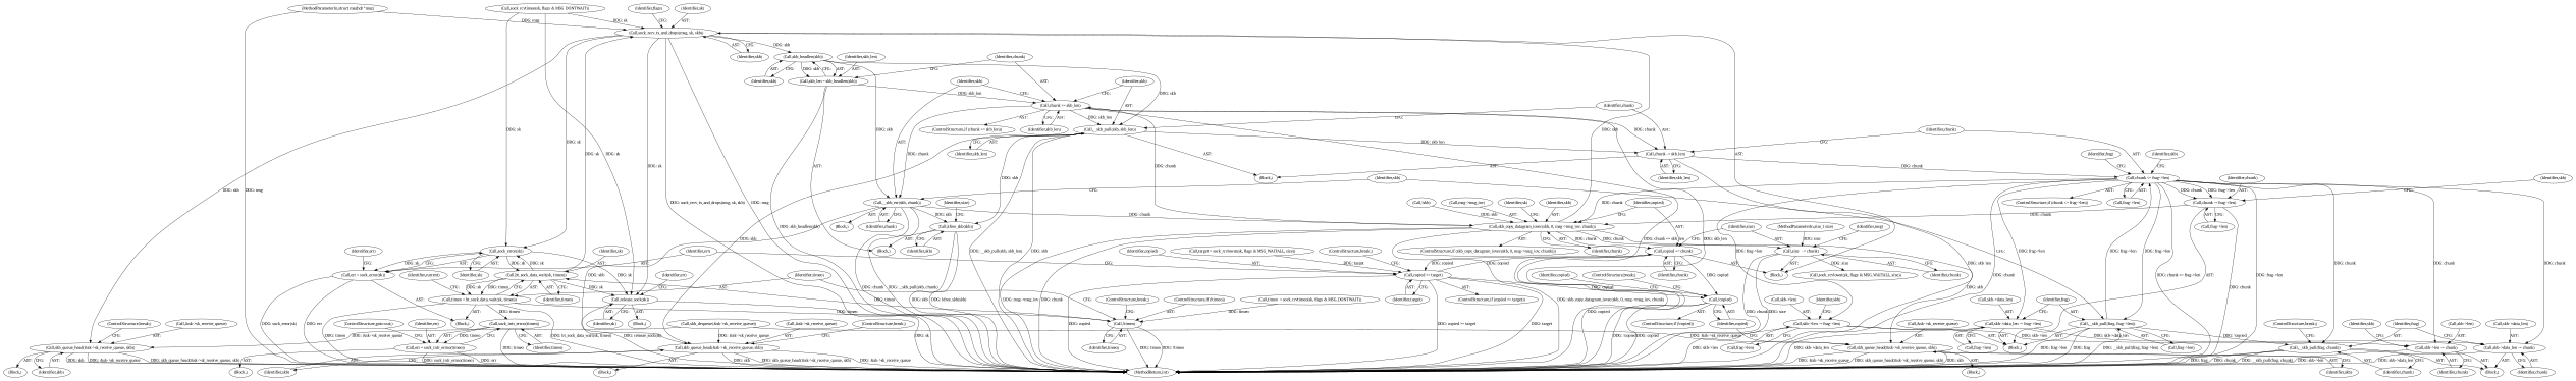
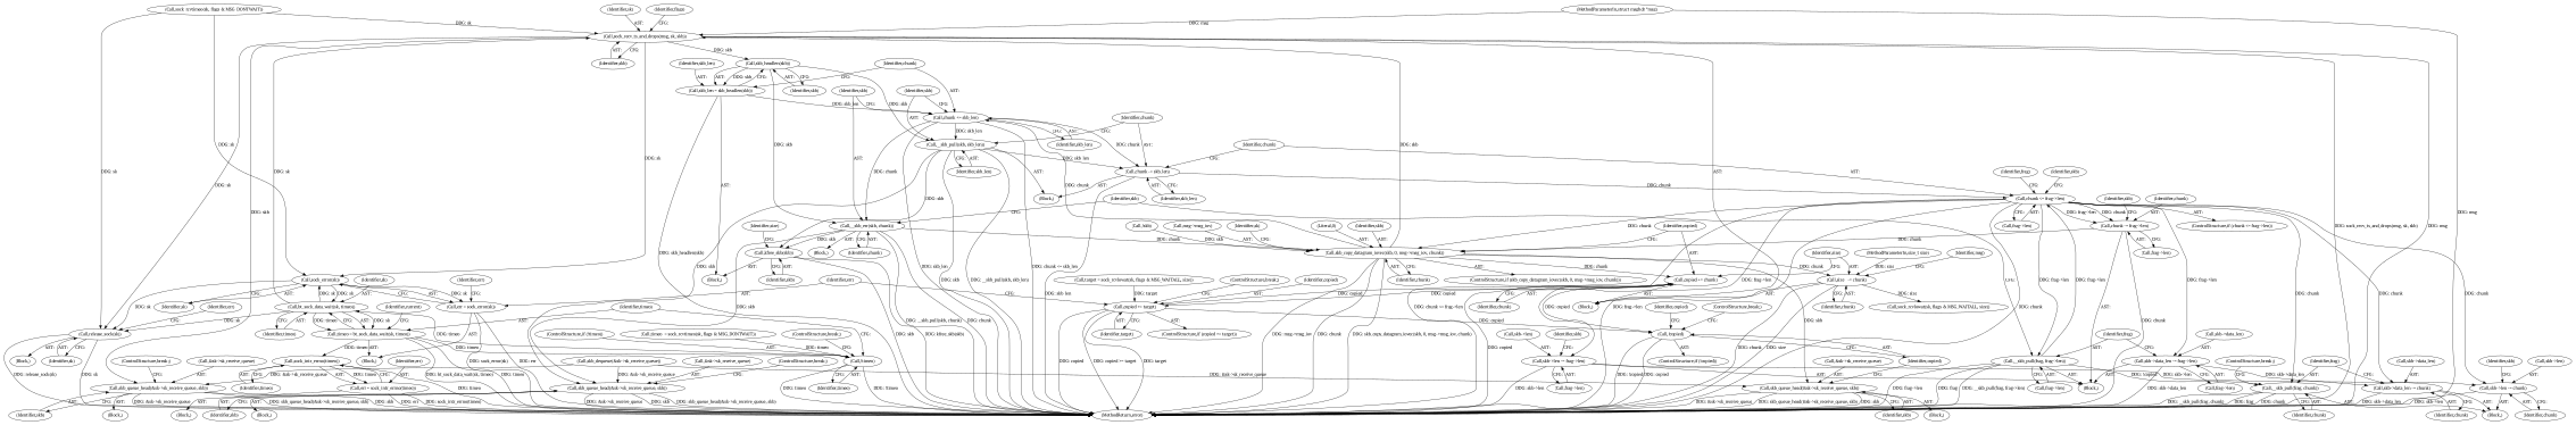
  digraph {
    fontname="PT Serif"
    node [fontname="PT Serif"]
    edge [fontname="PT Serif"]
    n1 [label="(MethodParameterIn,struct msghdr *msg)"]
    n2 [label="(Call,sock_recv_ts_and_drops(msg, sk, skb))"]
-   n3 [label="(MethodReturn,int)"]
+   n3 [label="(MethodReturn,error)"]
    n4 [label="(Call,sock_error(sk))"]
    n5 [label="(Call,release_sock(sk))"]
    n6 [label="(Call,skb_headlen(skb))"]
    n7 [label="(Call,skb_queue_head(&sk->sk_receive_queue, skb))"]
    n8 [label="(Identifier,skb)"]
    n9 [label="(Block,)"]
    n10 [label="(Call,err = sock_error(sk))"]
    n11 [label="(Call,bt_sock_data_wait(sk, timeo))"]
    n12 [label="(Identifier,sk)"]
    n13 [label="(Identifier,sk)"]
    n14 [label="(Block,)"]
    n15 [label="(Call,skb_len = skb_headlen(skb))"]
    n16 [label="(Call,__skb_err(skb, chunk))"]
    n17 [label="(Call,__skb_pull(skb, skb_len))"]
    n18 [label="(Identifier,skb)"]
    n19 [label="(Identifier,skb)"]
    n20 [label="(Block,)"]
    n21 [label="(Block,)"]
    n22 [label="(Call,timeo = bt_sock_data_wait(sk, timeo))"]
    n23 [label="(Identifier,timeo)"]
    n24 [label="(Call,!timeo)"]
    n25 [label="(Call,sock_intr_errno(timeo))"]
    n26 [label="(Identifier,timeo)"]
    n27 [label="(Call,err = sock_intr_errno(timeo))"]
    n28 [label="(Identifier,timeo)"]
    n29 [label="(ControlStructure,if (!timeo))"]
    n30 [label="(Block,)"]
    n31 [label="(Call,chunk <= skb_len)"]
    n32 [label="(Block,)"]
    n33 [label="(Call,skb_copy_datagram_iovec(skb, 0, msg->msg_iov, chunk))"]
    n34 [label="(Call,skb_queue_head(&sk->sk_receive_queue, skb))"]
    n35 [label="(Call,kfree_skb(skb))"]
    n36 [label="(Block,)"]
    n37 [label="(Identifier,chunk)"]
    n38 [label="(Call,chunk -= skb_len)"]
    n39 [label="(Identifier,skb_len)"]
    n40 [label="(Block,)"]
    n41 [label="(Identifier,skb_len)"]
-   n42 [label="(ControlStructure,if (chunk <= skb_len))"]
    n43 [label="(Call,chunk <= frag->len)"]
    n44 [label="(Identifier,skb_len)"]
    n45 [label="(Call,skb_queue_head(&sk->sk_receive_queue, skb))"]
    n46 [label="(Call,copied += chunk)"]
    n47 [label="(Call,size   -= chunk)"]
    n48 [label="(ControlStructure,if (skb_copy_datagram_iovec(skb, 0, msg->msg_iov, chunk)))"]
    n49 [label="(Identifier,chunk)"]
    n50 [label="(Block,)"]
    n51 [label="(Identifier,skb)"]
    n52 [label="(Identifier,skb)"]
    n53 [label="(Block,)"]
    n54 [label="(Identifier,skb)"]
    n55 [label="(Call,copied >= target)"]
    n56 [label="(Call,!copied)"]
    n57 [label="(Identifier,chunk)"]
    n58 [label="(Identifier,chunk)"]
    n59 [label="(Call,sock_rcvlowat(sk, flags & MSG_WAITALL, size))"]
    n60 [label="(Identifier,target)"]
    n61 [label="(ControlStructure,if (copied >= target))"]
    n62 [label="(Identifier,copied)"]
    n63 [label="(ControlStructure,if (!copied))"]
    n64 [label="(Call,skb->len -= chunk)"]
    n65 [label="(Call,skb->data_len -= chunk)"]
    n66 [label="(Call,__skb_pull(frag, chunk))"]
    n67 [label="(Call,chunk -= frag->len)"]
    n68 [label="(Call,skb->len -= frag->len)"]
    n69 [label="(Call,skb->data_len -= frag->len)"]
    n70 [label="(Call,__skb_pull(frag, frag->len))"]
    n71 [label="(ControlStructure,if (chunk <= frag->len))"]
    n72 [label="(Call,frag->len)"]
    n73 [label="(Identifier,chunk)"]
    n74 [label="(Block,)"]
    n75 [label="(Identifier,chunk)"]
    n76 [label="(Identifier,chunk)"]
    n77 [label="(Block,)"]
    n78 [label="(Call,frag->len)"]
    n79 [label="(Call,frag->len)"]
    n80 [label="(Call,frag->len)"]
    n81 [label="(Call,frag->len)"]
    n82 [label="(Identifier,chunk)"]
    n83 [label="(Identifier,frag)"]
    n84 [label="(Identifier,skb)"]
    n85 [label="(Identifier,sk)"]
    n86 [label="(Identifier,err)"]
    n87 [label="(Identifier,frag)"]
    n88 [label="(MethodParameterIn,size_t size)"]
    n89 [label="(Identifier,frag)"]
    n90 [label="(Identifier,chunk)"]
    n91 [label="(Call,skb->len)"]
    n92 [label="(Identifier,copied)"]
    n93 [label="(Identifier,skb)"]
    n94 [label="(Identifier,chunk)"]
    n95 [label="(Call,timeo  = sock_rcvtimeo(sk, flags & MSG_DONTWAIT))"]
    n96 [label="(Call,skb->len)"]
    n97 [label="(ControlStructure,break;)"]
    n98 [label="(Call,!skb)"]
    n99 [label="(Identifier,skb)"]
    n100 [label="(Call,skb->data_len)"]
    n101 [label="(Identifier,current)"]
    n102 [label="(Call,sock_rcvtimeo(sk, flags & MSG_DONTWAIT))"]
    n103 [label="(Identifier,skb)"]
    n104 [label="(ControlStructure,break;)"]
    n105 [label="(ControlStructure,break;)"]
    n106 [label="(Call,skb->data_len)"]
    n107 [label="(Identifier,skb)"]
    n108 [label="(Call,&sk->sk_receive_queue)"]
    n109 [label="(Call,target = sock_rcvlowat(sk, flags & MSG_WAITALL, size))"]
    n110 [label="(Identifier,copied)"]
    n111 [label="(Identifier,skb)"]
    n112 [label="(Call,skb_dequeue(&sk->sk_receive_queue))"]
    n113 [label="(Call,msg->msg_iov)"]
    n114 [label="(Identifier,flags)"]
-   n115 [label="(ControlStructure,goto out;)"]
    n116 [label="(Identifier,skb)"]
    n117 [label="(Call,&sk->sk_receive_queue)"]
    n118 [label="(Identifier,err)"]
    n119 [label="(ControlStructure,break;)"]
    n120 [label="(Identifier,sk)"]
    n121 [label="(Identifier,err)"]
    n122 [label="(Identifier,timeo)"]
    n123 [label="(Identifier,skb)"]
    n124 [label="(Identifier,err)"]
+   n125 [label="(Literal,0)"]
    n126 [label="(Identifier,sk)"]
    n127 [label="(Call,&sk->sk_receive_queue)"]
    n128 [label="(ControlStructure,break;)"]
    n129 [label="(Identifier,msg)"]
    n130 [label="(Identifier,chunk)"]
    n131 [label="(Identifier,size)"]
    n132 [label="(ControlStructure,break;)"]
    n133 [label="(Identifier,size)"]
    n134 [label="(Identifier,skb_len)"]
    n135 [label="(Identifier,copied)"]
    n1 -> n2 [label="DDG: msg"]
    n1 -> n3 [label="DDG: msg"]
    n2 -> n3 [label="DDG: sock_recv_ts_and_drops(msg, sk, skb)"]
    n2 -> n3 [label="DDG: msg"]
    n2 -> n4 [label="DDG: sk"]
    n2 -> n5 [label="DDG: sk"]
    n2 -> n6 [label="DDG: skb"]
    n2 -> n7 [label="DDG: skb"]
    n2 -> n8 [label="CFG: "]
    n2 -> n9 [label="AST: "]
    n4 -> n5 [label="DDG: sk"]
    n4 -> n10 [label="AST: "]
    n4 -> n10 [label="DDG: sk"]
    n4 -> n11 [label="DDG: sk"]
    n4 -> n12 [label="CFG: "]
    n5 -> n3 [label="DDG: release_sock(sk)"]
    n5 -> n3 [label="DDG: sk"]
    n5 -> n13 [label="CFG: "]
    n5 -> n14 [label="AST: "]
    n6 -> n15 [label="AST: "]
    n6 -> n15 [label="DDG: skb"]
    n6 -> n16 [label="DDG: skb"]
    n6 -> n17 [label="DDG: skb"]
    n6 -> n18 [label="CFG: "]
    n7 -> n3 [label="DDG: skb_queue_head(&sk->sk_receive_queue, skb)"]
    n7 -> n3 [label="DDG: skb"]
    n7 -> n3 [label="DDG: &sk->sk_receive_queue"]
    n7 -> n19 [label="CFG: "]
    n7 -> n20 [label="AST: "]
    n8 -> n2 [label="AST: "]
    n10 -> n3 [label="DDG: sock_error(sk)"]
    n10 -> n3 [label="DDG: err"]
    n10 -> n4 [label="CFG: "]
    n10 -> n21 [label="AST: "]
    n11 -> n2 [label="DDG: sk"]
    n11 -> n4 [label="DDG: sk"]
    n11 -> n5 [label="DDG: sk"]
    n11 -> n22 [label="AST: "]
    n11 -> n22 [label="DDG: sk"]
    n11 -> n22 [label="DDG: timeo"]
    n11 -> n23 [label="CFG: "]
    n12 -> n4 [label="AST: "]
    n13 -> n5 [label="AST: "]
    n15 -> n3 [label="DDG: skb_headlen(skb)"]
    n15 -> n6 [label="CFG: "]
    n15 -> n31 [label="DDG: skb_len"]
    n15 -> n32 [label="AST: "]
    n16 -> n3 [label="DDG: __skb_pull(skb, chunk)"]
    n16 -> n3 [label="DDG: chunk"]
    n16 -> n33 [label="DDG: chunk"]
    n16 -> n34 [label="DDG: skb"]
    n16 -> n35 [label="DDG: skb"]
    n16 -> n36 [label="AST: "]
    n16 -> n37 [label="CFG: "]
    n17 -> n3 [label="DDG: skb"]
    n17 -> n3 [label="DDG: __skb_pull(skb, skb_len)"]
    n17 -> n34 [label="DDG: skb"]
    n17 -> n35 [label="DDG: skb"]
    n17 -> n38 [label="DDG: skb_len"]
    n17 -> n39 [label="CFG: "]
    n17 -> n40 [label="AST: "]
    n18 -> n6 [label="AST: "]
    n19 -> n7 [label="AST: "]
    n22 -> n3 [label="DDG: timeo"]
    n22 -> n3 [label="DDG: bt_sock_data_wait(sk, timeo)"]
    n22 -> n11 [label="CFG: "]
    n22 -> n21 [label="AST: "]
    n22 -> n24 [label="DDG: timeo"]
    n22 -> n25 [label="DDG: timeo"]
    n23 -> n11 [label="AST: "]
    n24 -> n3 [label="DDG: timeo"]
    n24 -> n3 [label="DDG: !timeo"]
    n24 -> n11 [label="DDG: timeo"]
    n24 -> n26 [label="CFG: "]
    n25 -> n3 [label="DDG: timeo"]
    n25 -> n27 [label="AST: "]
    n25 -> n27 [label="DDG: timeo"]
    n25 -> n28 [label="CFG: "]
    n26 -> n24 [label="AST: "]
    n27 -> n3 [label="DDG: err"]
    n27 -> n3 [label="DDG: sock_intr_errno(timeo)"]
    n27 -> n25 [label="CFG: "]
    n27 -> n30 [label="AST: "]
    n28 -> n25 [label="AST: "]
    n29 -> n24 [label="AST: "]
    n31 -> n3 [label="DDG: skb_len"]
    n31 -> n3 [label="DDG: chunk <= skb_len"]
    n31 -> n16 [label="DDG: chunk"]
    n31 -> n17 [label="DDG: skb_len"]
    n31 -> n38 [label="DDG: chunk"]
    n31 -> n41 [label="CFG: "]
-   n31 -> n42 [label="AST: "]
    n33 -> n2 [label="DDG: skb"]
    n33 -> n3 [label="DDG: chunk"]
    n33 -> n3 [label="DDG: skb_copy_datagram_iovec(skb, 0, msg->msg_iov, chunk)"]
    n33 -> n3 [label="DDG: msg->msg_iov"]
    n33 -> n31 [label="DDG: chunk"]
    n33 -> n45 [label="DDG: skb"]
    n33 -> n46 [label="DDG: chunk"]
    n33 -> n47 [label="DDG: chunk"]
    n33 -> n48 [label="AST: "]
    n33 -> n49 [label="CFG: "]
    n34 -> n3 [label="DDG: skb"]
    n34 -> n3 [label="DDG: skb_queue_head(&sk->sk_receive_queue, skb)"]
    n34 -> n3 [label="DDG: &sk->sk_receive_queue"]
    n34 -> n50 [label="AST: "]
    n34 -> n51 [label="CFG: "]
    n35 -> n3 [label="DDG: kfree_skb(skb)"]
    n35 -> n3 [label="DDG: skb"]
    n35 -> n32 [label="AST: "]
    n35 -> n52 [label="CFG: "]
    n37 -> n16 [label="AST: "]
    n38 -> n3 [label="DDG: skb_len"]
    n38 -> n40 [label="AST: "]
    n38 -> n43 [label="DDG: chunk"]
    n38 -> n44 [label="CFG: "]
    n39 -> n17 [label="AST: "]
    n41 -> n31 [label="AST: "]
    n43 -> n3 [label="DDG: chunk"]
    n43 -> n3 [label="DDG: chunk <= frag->len"]
    n43 -> n3 [label="DDG: frag->len"]
    n43 -> n33 [label="DDG: chunk"]
    n43 -> n64 [label="DDG: chunk"]
    n43 -> n65 [label="DDG: chunk"]
    n43 -> n66 [label="DDG: chunk"]
    n43 -> n67 [label="DDG: frag->len"]
    n43 -> n67 [label="DDG: chunk"]
    n43 -> n68 [label="DDG: frag->len"]
    n43 -> n69 [label="DDG: frag->len"]
    n43 -> n70 [label="DDG: frag->len"]
    n43 -> n71 [label="AST: "]
    n43 -> n72 [label="CFG: "]
    n44 -> n38 [label="AST: "]
    n45 -> n3 [label="DDG: skb"]
    n45 -> n3 [label="DDG: &sk->sk_receive_queue"]
    n45 -> n3 [label="DDG: skb_queue_head(&sk->sk_receive_queue, skb)"]
    n45 -> n53 [label="AST: "]
    n45 -> n54 [label="CFG: "]
    n46 -> n3 [label="DDG: copied"]
    n46 -> n9 [label="AST: "]
    n46 -> n55 [label="DDG: copied"]
    n46 -> n56 [label="DDG: copied"]
    n46 -> n57 [label="CFG: "]
    n47 -> n3 [label="DDG: chunk"]
    n47 -> n3 [label="DDG: size"]
    n47 -> n9 [label="AST: "]
    n47 -> n58 [label="CFG: "]
    n47 -> n59 [label="DDG: size"]
    n49 -> n33 [label="AST: "]
    n51 -> n34 [label="AST: "]
    n52 -> n35 [label="AST: "]
    n54 -> n45 [label="AST: "]
    n55 -> n3 [label="DDG: target"]
    n55 -> n3 [label="DDG: copied"]
    n55 -> n3 [label="DDG: copied >= target"]
    n55 -> n46 [label="DDG: copied"]
    n55 -> n56 [label="DDG: copied"]
    n55 -> n60 [label="CFG: "]
    n55 -> n61 [label="AST: "]
    n56 -> n3 [label="DDG: !copied"]
    n56 -> n3 [label="DDG: copied"]
    n56 -> n62 [label="CFG: "]
    n56 -> n63 [label="AST: "]
    n57 -> n46 [label="AST: "]
    n58 -> n47 [label="AST: "]
    n60 -> n55 [label="AST: "]
    n62 -> n45 [label="CFG: "]
    n62 -> n56 [label="AST: "]
    n64 -> n3 [label="DDG: skb->len"]
    n64 -> n73 [label="CFG: "]
    n64 -> n74 [label="AST: "]
    n65 -> n3 [label="DDG: skb->data_len"]
    n65 -> n74 [label="AST: "]
    n65 -> n75 [label="CFG: "]
    n66 -> n3 [label="DDG: frag"]
    n66 -> n3 [label="DDG: chunk"]
    n66 -> n3 [label="DDG: __skb_pull(frag, chunk)"]
    n66 -> n74 [label="AST: "]
    n66 -> n76 [label="CFG: "]
    n67 -> n3 [label="DDG: chunk"]
    n67 -> n33 [label="DDG: chunk"]
    n67 -> n77 [label="AST: "]
    n67 -> n78 [label="CFG: "]
    n68 -> n3 [label="DDG: skb->len"]
    n68 -> n64 [label="DDG: skb->len"]
    n68 -> n77 [label="AST: "]
    n68 -> n79 [label="CFG: "]
    n69 -> n3 [label="DDG: skb->data_len"]
    n69 -> n65 [label="DDG: skb->data_len"]
    n69 -> n77 [label="AST: "]
    n69 -> n80 [label="CFG: "]
    n70 -> n3 [label="DDG: __skb_pull(frag, frag->len)"]
    n70 -> n3 [label="DDG: frag->len"]
    n70 -> n3 [label="DDG: frag"]
    n70 -> n43 [label="DDG: frag->len"]
    n70 -> n66 [label="DDG: !copied"]
    n70 -> n77 [label="AST: "]
    n70 -> n81 [label="CFG: "]
    n72 -> n43 [label="AST: "]
    n73 -> n64 [label="AST: "]
    n75 -> n65 [label="AST: "]
    n76 -> n66 [label="AST: "]
    n78 -> n67 [label="AST: "]
    n79 -> n68 [label="AST: "]
    n80 -> n69 [label="AST: "]
    n81 -> n70 [label="AST: "]
    n82 -> n15 [label="CFG: "]
    n82 -> n31 [label="AST: "]
    n83 -> n69 [label="CFG: "]
    n83 -> n70 [label="AST: "]
    n84 -> n33 [label="AST: "]
    n85 -> n11 [label="AST: "]
    n86 -> n10 [label="CFG: "]
    n87 -> n43 [label="CFG: "]
    n88 -> n47 [label="DDG: size"]
    n89 -> n65 [label="CFG: "]
    n89 -> n66 [label="AST: "]
    n90 -> n38 [label="CFG: "]
    n90 -> n43 [label="AST: "]
    n91 -> n64 [label="AST: "]
    n92 -> n56 [label="CFG: "]
    n93 -> n43 [label="CFG: "]
    n94 -> n17 [label="CFG: "]
    n94 -> n38 [label="AST: "]
    n95 -> n24 [label="DDG: timeo"]
    n96 -> n68 [label="AST: "]
    n97 -> n66 [label="CFG: "]
    n98 -> n33 [label="DDG: skb"]
    n99 -> n16 [label="AST: "]
    n99 -> n31 [label="CFG: "]
    n100 -> n65 [label="AST: "]
    n101 -> n22 [label="CFG: "]
    n102 -> n2 [label="DDG: sk"]
    n102 -> n4 [label="DDG: sk"]
    n102 -> n5 [label="DDG: sk"]
    n103 -> n67 [label="CFG: "]
    n104 -> n7 [label="CFG: "]
    n105 -> n56 [label="CFG: "]
    n106 -> n69 [label="AST: "]
    n107 -> n64 [label="CFG: "]
    n108 -> n45 [label="AST: "]
    n109 -> n55 [label="DDG: target"]
    n110 -> n33 [label="CFG: "]
    n110 -> n46 [label="AST: "]
    n111 -> n17 [label="AST: "]
    n111 -> n31 [label="CFG: "]
    n112 -> n7 [label="DDG: &sk->sk_receive_queue"]
    n112 -> n34 [label="DDG: &sk->sk_receive_queue"]
    n112 -> n45 [label="DDG: &sk->sk_receive_queue"]
    n113 -> n33 [label="AST: "]
    n114 -> n2 [label="CFG: "]
-   n115 -> n27 [label="CFG: "]
    n116 -> n68 [label="CFG: "]
    n117 -> n34 [label="AST: "]
    n118 -> n27 [label="AST: "]
    n119 -> n24 [label="CFG: "]
    n120 -> n33 [label="CFG: "]
    n121 -> n5 [label="CFG: "]
    n122 -> n22 [label="AST: "]
    n122 -> n24 [label="CFG: "]
    n123 -> n16 [label="CFG: "]
    n123 -> n70 [label="CFG: "]
    n124 -> n10 [label="AST: "]
    n124 -> n55 [label="CFG: "]
+   n125 -> n33 [label="AST: "]
    n126 -> n2 [label="AST: "]
    n127 -> n7 [label="AST: "]
    n128 -> n55 [label="CFG: "]
    n129 -> n47 [label="CFG: "]
    n130 -> n67 [label="AST: "]
    n131 -> n46 [label="CFG: "]
    n131 -> n47 [label="AST: "]
    n132 -> n34 [label="CFG: "]
    n133 -> n35 [label="CFG: "]
    n134 -> n15 [label="AST: "]
    n135 -> n55 [label="AST: "]
  }
